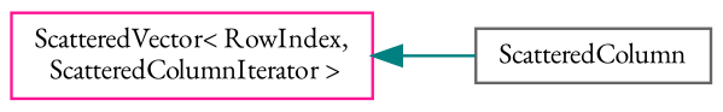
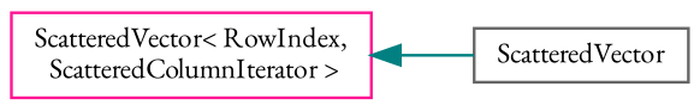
  digraph {
    rankdir=LR
    fontname="EB Garamond"
    node [fillcolor=white fontname="EB Garamond" fontsize=10 shape=record style=filled]
    n1 [color=deeppink height=0.2 label="ScatteredVector\< RowIndex,\l ScatteredColumnIterator \>" width=0.4]
-   n2 [color=gray40 height=0.2 label=ScatteredColumn width=0.4]
+   n2 [color=gray40 height=0.2 label=ScatteredVector width=0.4]
    n1 -> n2 [color=teal dir=back fontname="EB Garamond" fontsize=10 labelfontname=Helvetica labelfontsize=10 style=solid]
  }
